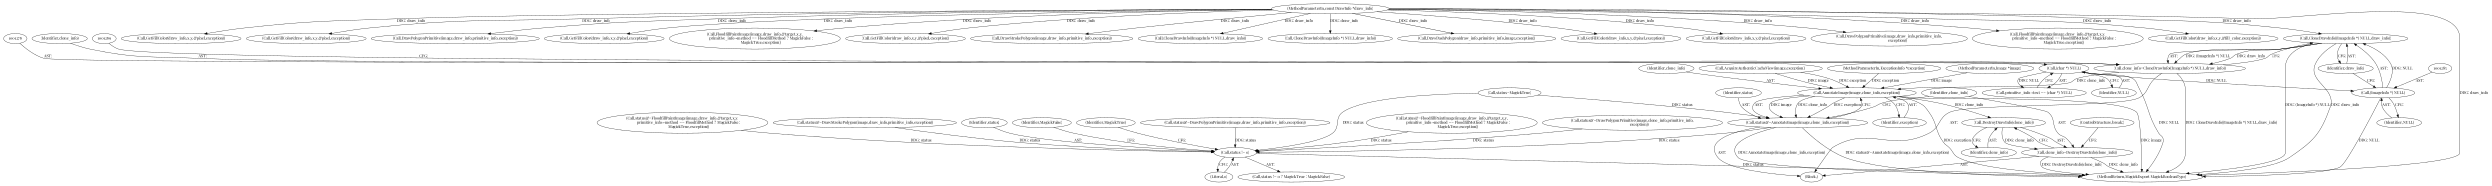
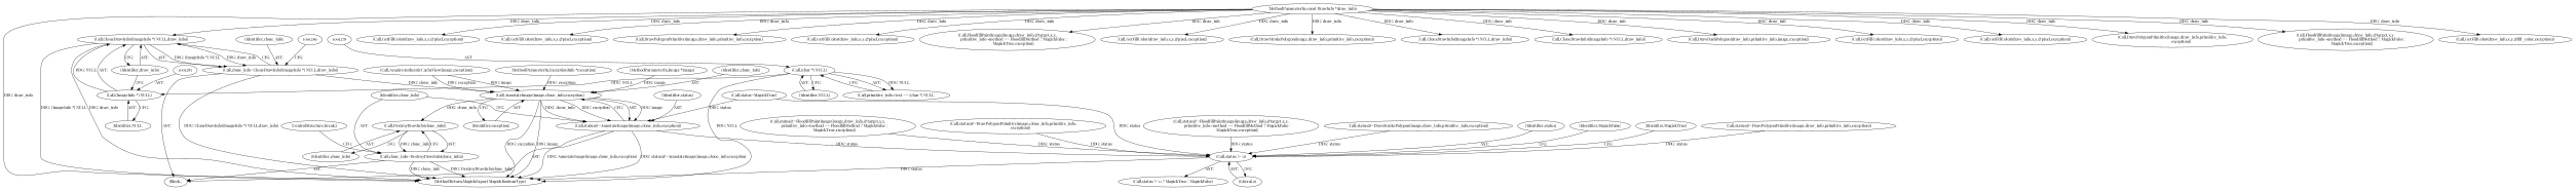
  digraph {
    fontname="Playfair Display"
    node [fontname="Playfair Display"]
    edge [fontname="Playfair Display"]
    n1 [label="(Call,CloneDrawInfo((ImageInfo *) NULL,draw_info))"]
    n2 [label="(Call,clone_info=CloneDrawInfo((ImageInfo *) NULL,draw_info))"]
    n3 [label="(Identifier,draw_info)"]
    n4 [label="(MethodReturn,MagickExport MagickBooleanType)"]
    n5 [label="(Call,AnnotateImage(image,clone_info,exception))"]
    n6 [label="(Block,)"]
    n7 [label="(Call,(ImageInfo *) NULL)"]
    n8 [label="(Identifier,NULL)"]
    n9 [label="(Call,(char *) NULL)"]
    n10 [label="(Call,primitive_info->text == (char *) NULL)"]
    n11 [label="(Identifier,NULL)"]
    n12 [label="(MethodParameterIn,const DrawInfo *draw_info)"]
    n13 [label="(Call,GetFillColor(draw_info,x,y,&pixel,exception))"]
    n14 [label="(Call,GetFillColor(draw_info,x,y,&pixel,exception))"]
    n15 [label="(Call,DrawPolygonPrimitive(image,draw_info,primitive_info,exception))"]
    n16 [label="(Call,GetFillColor(draw_info,x,y,&pixel,exception))"]
    n17 [label="(Call,FloodfillPaintImage(image,draw_info,&target,x,y,\n            primitive_info->method == FloodfillMethod ? MagickFalse :\n            MagickTrue,exception))"]
    n18 [label="(Call,GetFillColor(draw_info,x,y,&pixel,exception))"]
    n19 [label="(Call,DrawStrokePolygon(image,draw_info,primitive_info,exception))"]
    n20 [label="(Call,CloneDrawInfo((ImageInfo *) NULL,draw_info))"]
    n21 [label="(Call,CloneDrawInfo((ImageInfo *) NULL,draw_info))"]
    n22 [label="(Call,DrawDashPolygon(draw_info,primitive_info,image,exception))"]
    n23 [label="(Call,GetFillColor(draw_info,x,y,&pixel,exception))"]
    n24 [label="(Call,GetFillColor(draw_info,x,y,&pixel,exception))"]
    n25 [label="(Call,DrawPolygonPrimitive(image,draw_info,primitive_info,\n                exception))"]
    n26 [label="(Call,FloodfillPaintImage(image,draw_info,&target,x,y,\n            primitive_info->method == FloodfillMethod ? MagickFalse :\n            MagickTrue,exception))"]
    n27 [label="(Call,GetFillColor(draw_info,x,y,&fill_color,exception))"]
    n28 [label="(Call,status&=AnnotateImage(image,clone_info,exception))"]
    n29 [label="(Call,DestroyDrawInfo(clone_info))"]
    n30 [label="(Identifier,exception)"]
    n31 [label="(Call,status != 0)"]
    n32 [label="(Call,clone_info=DestroyDrawInfo(clone_info))"]
    n33 [label="(Identifier,clone_info)"]
    n34 [label="(Call,status != 0 ? MagickTrue : MagickFalse)"]
    n35 [label="(Literal,0)"]
    n36 [label="(MethodParameterIn,Image *image)"]
    n37 [label="(Identifier,MagickFalse)"]
    n38 [label="(Identifier,MagickTrue)"]
    n39 [label="(ControlStructure,break;)"]
    n40 [label="(Call,status&=DrawPolygonPrimitive(image,draw_info,primitive_info,exception))"]
    n41 [label="(Call,status=MagickTrue)"]
    n42 [label="(Identifier,clone_info)"]
    n43 [label="(Call,status&=FloodfillPaintImage(image,draw_info,&target,x,y,\n            primitive_info->method == FloodfillMethod ? MagickFalse :\n            MagickTrue,exception))"]
    n44 [label="(Identifier,status)"]
    n45 [label="(Call,status&=DrawPolygonPrimitive(image,clone_info,primitive_info,\n             exception))"]
    n46 [label="(Call,status&=FloodfillPaintImage(image,draw_info,&target,x,y,\n            primitive_info->method == FloodfillMethod ? MagickFalse :\n            MagickTrue,exception))"]
    n47 [label="(Call,status&=DrawStrokePolygon(image,draw_info,primitive_info,exception))"]
    n48 [label="(Identifier,clone_info)"]
    n49 [label="(Call,AcquireAuthenticCacheView(image,exception))"]
    n50 [label="(MethodParameterIn,ExceptionInfo *exception)"]
    n51 [label="(Identifier,clone_info)"]
    n52 [label="(Identifier,status)"]
    1001285
    1001278
    1001289
    n1 -> n2 [label="AST: "]
    n1 -> n2 [label="DDG: (ImageInfo *) NULL"]
    n1 -> n2 [label="DDG: draw_info"]
    n1 -> n3 [label="CFG: "]
    n1 -> n4 [label="DDG: (ImageInfo *) NULL"]
    n1 -> n4 [label="DDG: draw_info"]
    n2 -> n1 [label="CFG: "]
    n2 -> n4 [label="DDG: CloneDrawInfo((ImageInfo *) NULL,draw_info)"]
    n2 -> n5 [label="DDG: clone_info"]
    n2 -> n6 [label="AST: "]
    n3 -> n1 [label="AST: "]
    n3 -> n7 [label="CFG: "]
    n5 -> n4 [label="DDG: image"]
    n5 -> n4 [label="DDG: exception"]
    n5 -> n28 [label="AST: "]
    n5 -> n28 [label="DDG: image"]
    n5 -> n28 [label="DDG: clone_info"]
    n5 -> n28 [label="DDG: exception"]
    n5 -> n29 [label="DDG: clone_info"]
    n5 -> n30 [label="CFG: "]
    n7 -> n1 [label="AST: "]
    n7 -> n1 [label="DDG: NULL"]
-   n7 -> n4 [label="DDG: NULL"]
    n7 -> n8 [label="CFG: "]
    n8 -> n7 [label="AST: "]
    n9 -> n4 [label="DDG: NULL"]
    n9 -> n7 [label="DDG: NULL"]
    n9 -> n10 [label="AST: "]
    n9 -> n10 [label="DDG: NULL"]
    n9 -> n11 [label="CFG: "]
    n10 -> n9 [label="CFG: "]
    n11 -> n9 [label="AST: "]
    n12 -> n1 [label="DDG: draw_info"]
    n12 -> n4 [label="DDG: draw_info"]
    n12 -> n13 [label="DDG: draw_info"]
    n12 -> n14 [label="DDG: draw_info"]
    n12 -> n15 [label="DDG: draw_info"]
    n12 -> n16 [label="DDG: draw_info"]
    n12 -> n17 [label="DDG: draw_info"]
    n12 -> n18 [label="DDG: draw_info"]
    n12 -> n19 [label="DDG: draw_info"]
    n12 -> n20 [label="DDG: draw_info"]
    n12 -> n21 [label="DDG: draw_info"]
    n12 -> n22 [label="DDG: draw_info"]
    n12 -> n23 [label="DDG: draw_info"]
    n12 -> n24 [label="DDG: draw_info"]
    n12 -> n25 [label="DDG: draw_info"]
    n12 -> n26 [label="DDG: draw_info"]
    n12 -> n27 [label="DDG: draw_info"]
    n28 -> n4 [label="DDG: status&=AnnotateImage(image,clone_info,exception)"]
    n28 -> n4 [label="DDG: AnnotateImage(image,clone_info,exception)"]
    n28 -> n5 [label="CFG: "]
    n28 -> n6 [label="AST: "]
    n28 -> n31 [label="DDG: status"]
    n29 -> n32 [label="AST: "]
    n29 -> n32 [label="DDG: clone_info"]
    n29 -> n33 [label="CFG: "]
    n30 -> n5 [label="AST: "]
    n31 -> n4 [label="DDG: status"]
    n31 -> n34 [label="AST: "]
    n31 -> n35 [label="CFG: "]
    n32 -> n4 [label="DDG: DestroyDrawInfo(clone_info)"]
    n32 -> n4 [label="DDG: clone_info"]
    n32 -> n6 [label="AST: "]
    n32 -> n29 [label="CFG: "]
    n33 -> n29 [label="AST: "]
    n35 -> n31 [label="AST: "]
    n36 -> n5 [label="DDG: image"]
    n37 -> n31 [label="CFG: "]
    n38 -> n31 [label="CFG: "]
    n39 -> n32 [label="CFG: "]
    n40 -> n31 [label="DDG: status"]
    n41 -> n28 [label="DDG: status"]
    n41 -> n31 [label="DDG: status"]
    n42 -> n28 [label="CFG: "]
    n42 -> n32 [label="AST: "]
    n43 -> n31 [label="DDG: status"]
    n44 -> n28 [label="AST: "]
    n45 -> n31 [label="DDG: status"]
    n46 -> n31 [label="DDG: status"]
    n47 -> n31 [label="DDG: status"]
    n48 -> n5 [label="AST: "]
    n49 -> n5 [label="DDG: image"]
    n49 -> n5 [label="DDG: exception"]
    n50 -> n5 [label="DDG: exception"]
    n51 -> n2 [label="AST: "]
    n52 -> n31 [label="AST: "]
    1001285 -> n7 [label="AST: "]
    1001278 -> n9 [label="AST: "]
    1001289 -> n2 [label="CFG: "]
  }
